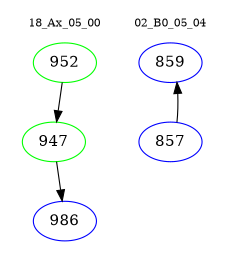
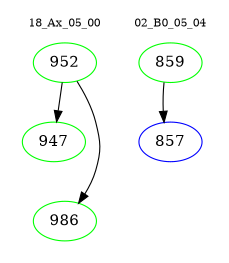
  digraph {
    node [color=blue]
    edge [color=black]
    n1 [color=green label=952]
    n2 [color=green label=947]
-   n3 [label=986]
-   n4 [label=859]
+   n3 [color=green label=986]
+   n4 [color=green label=859]
    n5 [label=857]
    subgraph cluster_1 {
      color=white
      fontsize=10
      label="18_Ax_05_00"
      n1
      n2
      n3
    }
    subgraph cluster_2 {
      color=white
      fontsize=10
      label="02_B0_05_04"
      n4
      n5
    }
    n1 -> n2
-   n2 -> n3
-   n5 -> n4
+   n1 -> n3
+   n4 -> n5
  }
